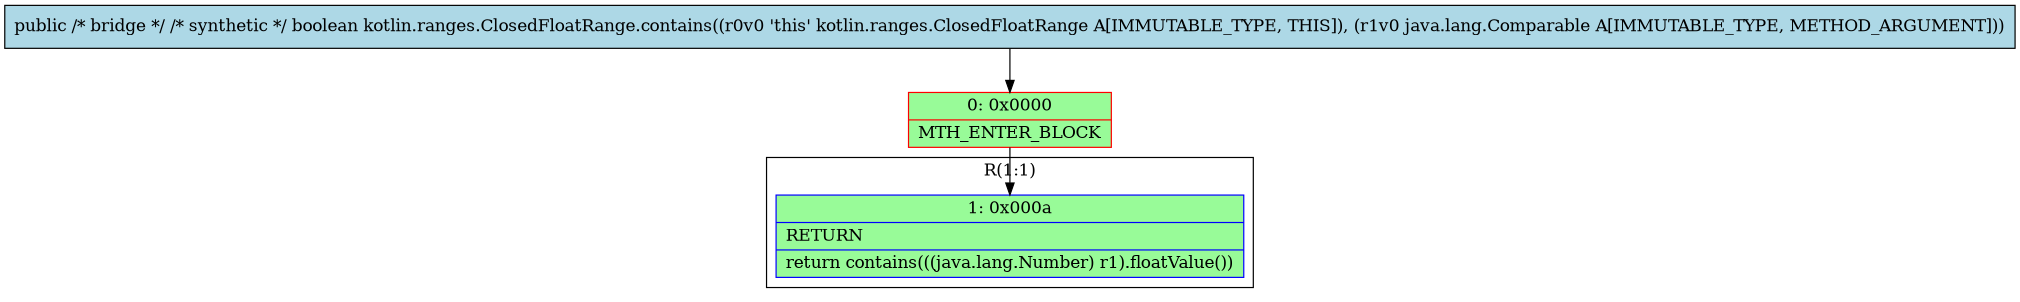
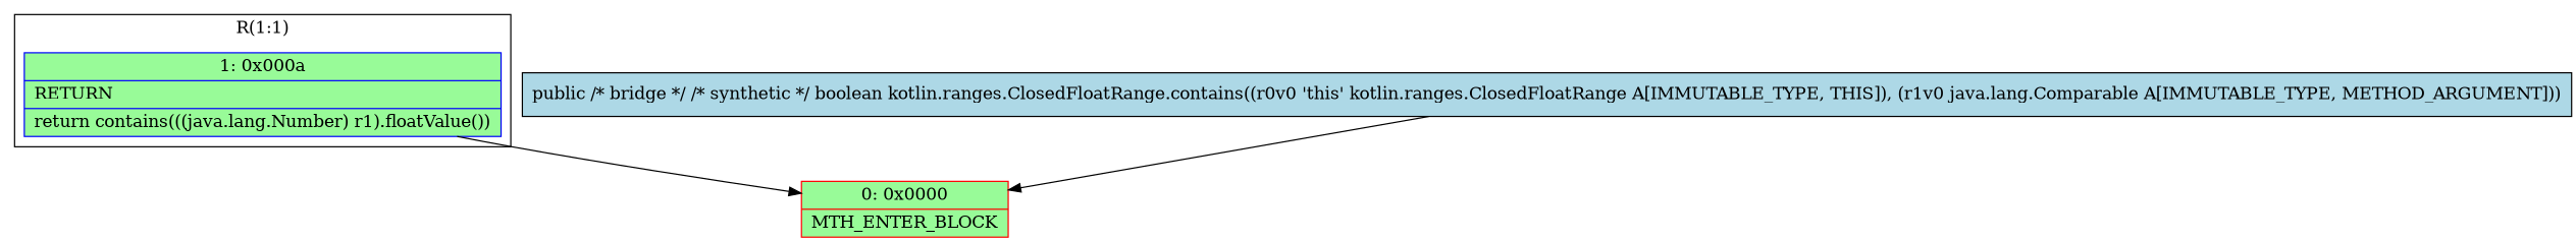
  digraph {
    node [shape=record style=filled fillcolor=palegreen]
    n1 [color=blue label="{1\:\ 0x000a|RETURN\l|return contains(((java.lang.Number) r1).floatValue())\l}"]
    n2 [color=red label="{0\:\ 0x0000|MTH_ENTER_BLOCK\l}"]
    n3 [label="{public \/* bridge *\/ \/* synthetic *\/ boolean kotlin.ranges.ClosedFloatRange.contains((r0v0 'this' kotlin.ranges.ClosedFloatRange A[IMMUTABLE_TYPE, THIS]), (r1v0 java.lang.Comparable A[IMMUTABLE_TYPE, METHOD_ARGUMENT])) }" fillcolor=lightblue]
    subgraph cluster_1 {
      label="R(1:1)"
      n1
    }
-   n2 -> n1
+   n1 -> n2
    n3 -> n2
  }
